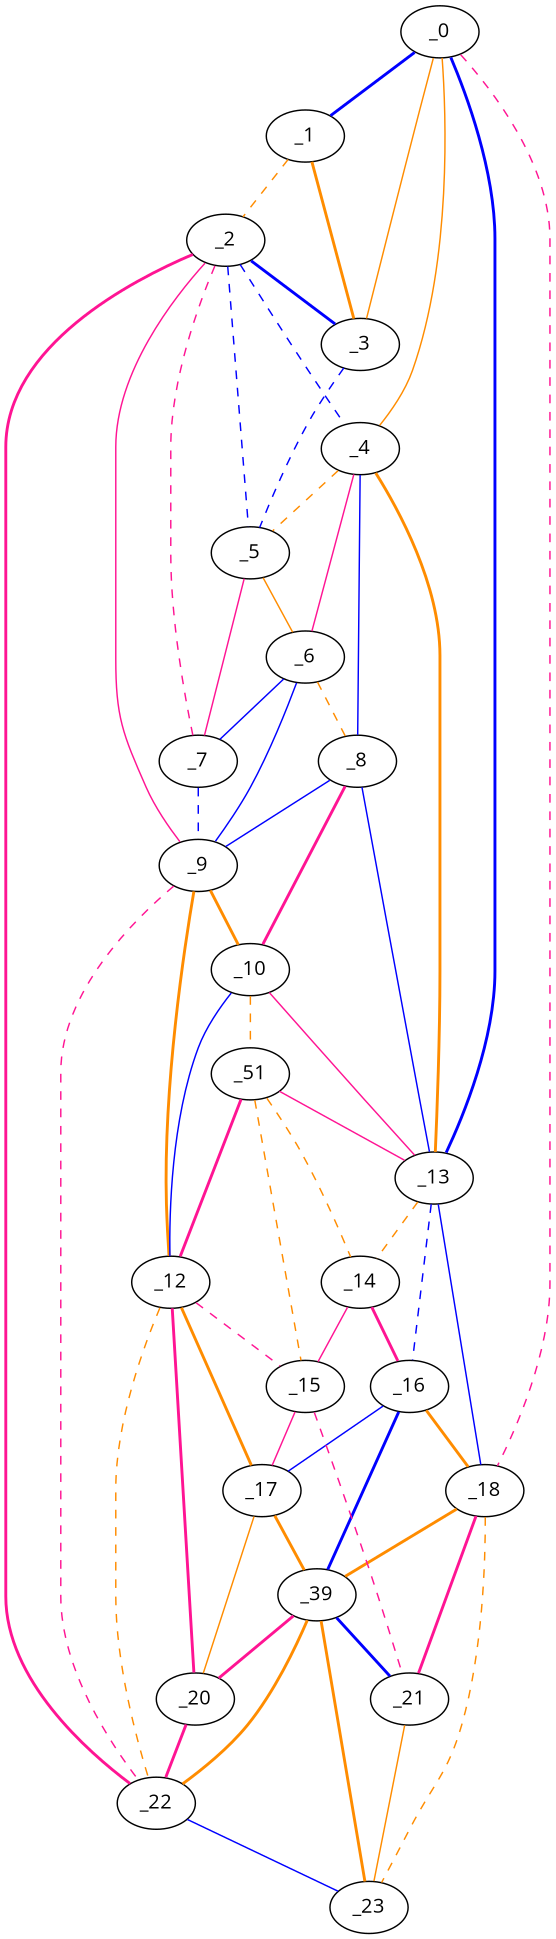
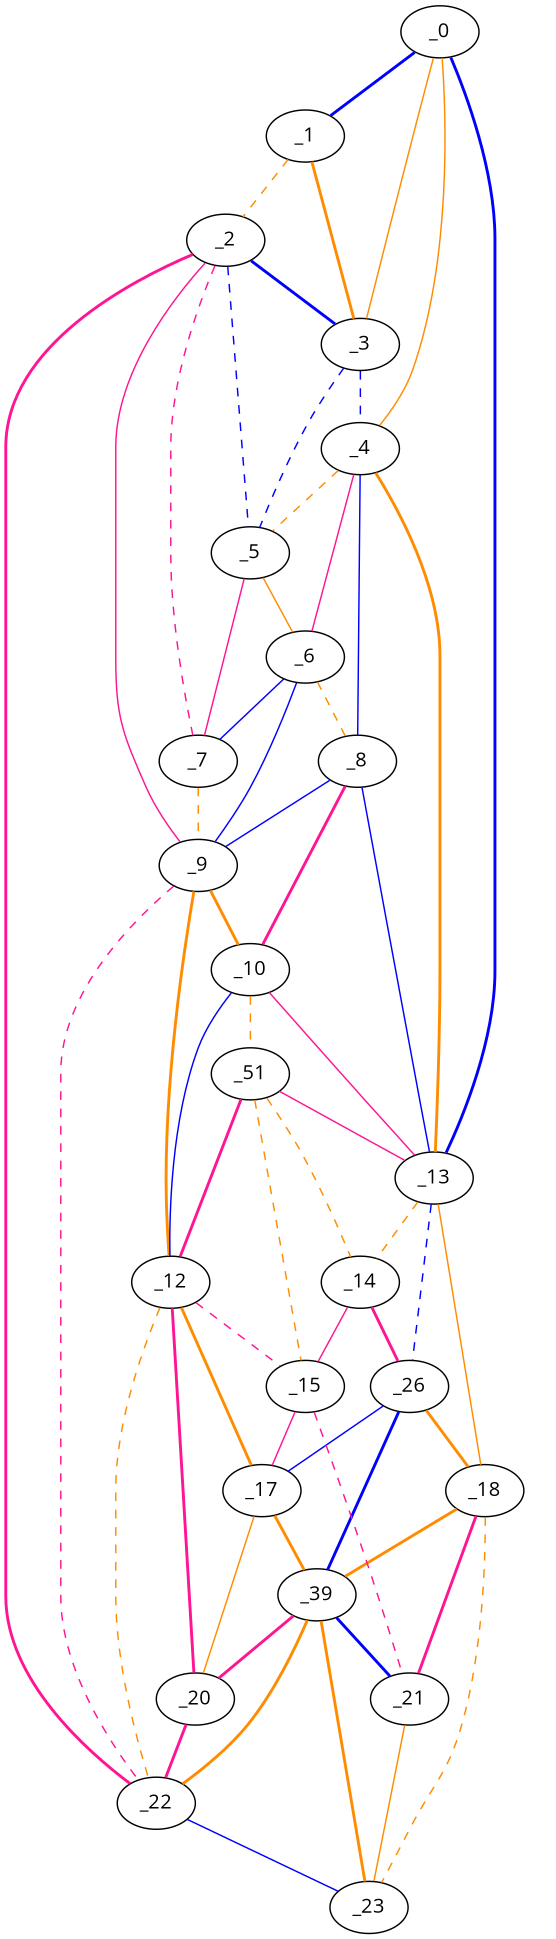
  graph {
    fontname="Open Sans"
    node [fontname="Open Sans" x=126 y=61]
    edge [color=darkorange fontname="Open Sans" style=bold valence=2]
    _0 [x=4 y=66]
    _1 [x=5 y=50]
    _3 [x=23 y=48]
    _4 [x=29 y=65]
    _13 [x=73 y=79]
    _18 [x=111 y=87]
    _2 [x=20 y=41]
    _5 [x=36 y=50]
    _6 [x=38]
    _8 [x=47 y=68]
    _14 [x=75 y=70]
-   _16 [x=82 y=77]
+   _16 [x=82 y=77 label=_26]
    n13 [label=_39 x=112 y=73]
    _21 [x=119 y=79]
    _23 [y=77]
    _7 [x=44 y=47]
    _9 [x=54 y=48]
    _22
    _10 [x=59 y=64]
    _15 [x=79 y=59]
    _17 [x=87 y=57]
    _20 [x=114]
    _12 [x=72 y=52]
    n24 [label=_51 x=69 y=66]
    _0 -- _1 [color=blue valence=1]
    _0 -- _3 [style=solid]
    _0 -- _4 [style=solid valence=1]
    _0 -- _13 [color=blue valence=1]
-   _0 -- _18 [color=deeppink style=dashed valence=1]
    _1 -- _3
    _1 -- _2 [style=dashed valence=1]
-   _2 -- _4 [color=blue style=dashed]
+   _3 -- _4 [color=blue style=dashed]
    _3 -- _5 [color=blue style=dashed]
    _4 -- _13 [valence=1]
    _4 -- _5 [style=dashed valence=1]
    _4 -- _6 [color=deeppink style=solid]
    _4 -- _8 [color=blue style=solid valence=1]
-   _13 -- _18 [color=blue style=solid]
+   _13 -- _18 [style=solid]
    _13 -- _14 [style=dashed valence=1]
    _13 -- _16 [color=blue style=dashed valence=1]
    _18 -- n13
    _18 -- _21 [color=deeppink]
    _18 -- _23 [style=dashed valence=1]
    _2 -- _3 [color=blue valence=1]
    _2 -- _5 [color=blue style=dashed valence=1]
    _2 -- _7 [color=deeppink style=dashed]
    _2 -- _9 [color=deeppink style=solid]
    _2 -- _22 [color=deeppink valence=1]
    _5 -- _6 [style=solid valence=1]
    _5 -- _7 [color=deeppink style=solid]
    _6 -- _8 [style=dashed]
    _6 -- _7 [color=blue style=solid]
    _6 -- _9 [color=blue style=solid]
    _8 -- _13 [color=blue style=solid]
    _8 -- _9 [color=blue style=solid valence=1]
    _8 -- _10 [color=deeppink valence=1]
    _14 -- _16 [color=deeppink valence=1]
    _14 -- _15 [color=deeppink style=solid]
    _16 -- _18
    _16 -- n13 [color=blue valence=1]
    _16 -- _17 [color=blue style=solid]
    n13 -- _21 [color=blue]
    n13 -- _23
    n13 -- _22 [valence=1]
    n13 -- _20 [color=deeppink]
    _21 -- _23 [style=solid valence=1]
-   _7 -- _9 [color=blue style=dashed]
+   _7 -- _9 [style=dashed]
    _9 -- _22 [color=deeppink style=dashed]
    _9 -- _10
    _9 -- _12
    _22 -- _23 [color=blue style=solid valence=1]
    _10 -- _13 [color=deeppink style=solid]
    _10 -- _12 [color=blue style=solid]
    _10 -- n24 [style=dashed]
    _15 -- _21 [color=deeppink style=dashed valence=1]
    _15 -- _17 [color=deeppink style=solid]
    _17 -- n13 [valence=1]
    _17 -- _20 [style=solid]
    _20 -- _22 [color=deeppink]
    _12 -- _22 [style=dashed]
    _12 -- _15 [color=deeppink style=dashed valence=1]
    _12 -- _17
    _12 -- _20 [color=deeppink]
    n24 -- _13 [color=deeppink style=solid]
    n24 -- _14 [style=dashed]
    n24 -- _15 [style=dashed valence=1]
    n24 -- _12 [color=deeppink]
  }
